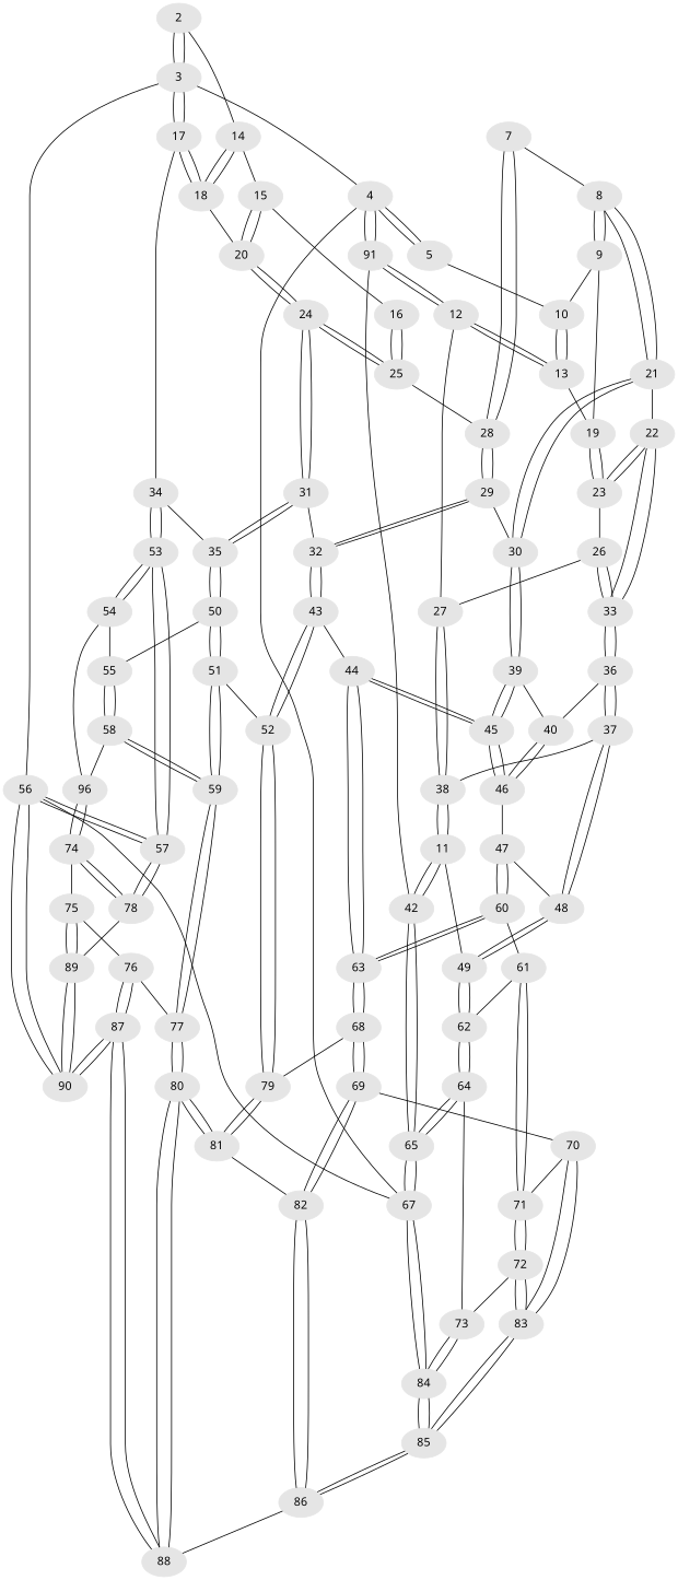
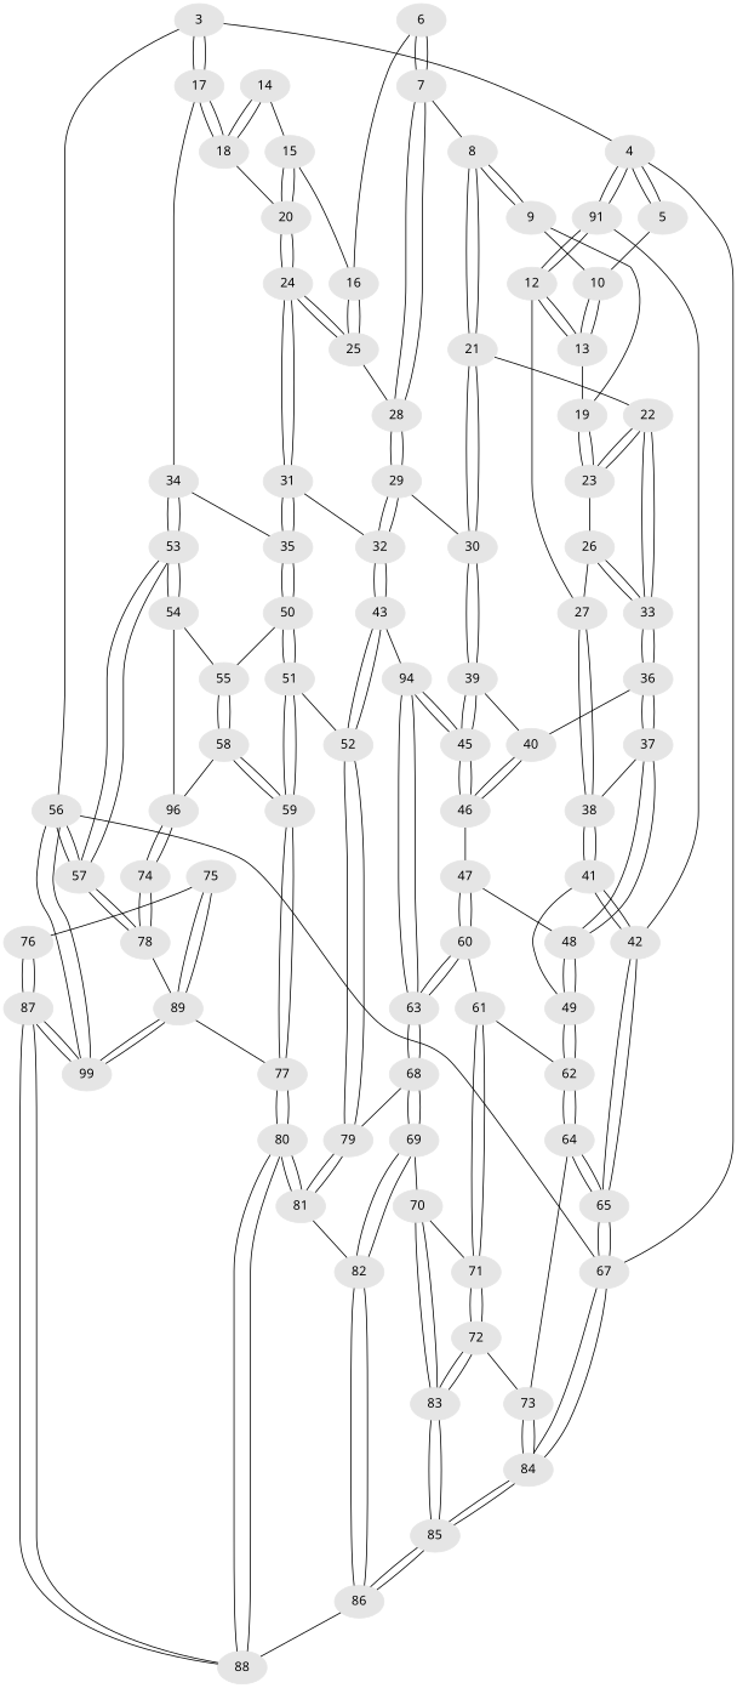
  graph {
    fontname="Noto Sans"
    node [color=gray90 fontname="Noto Sans" style=filled]
    edge [fontname="Noto Sans"]
-   2
    3
    14
+   6
    7
    16
    4
    17
    56
    15
    18
    5
    n13 [label=91]
    67
    34
    57
-   90
+   90 [label=99]
    10
    12
    42
    84
    13
    8
    28
    25
    9
    21
    29
    19
    22
    30
    23
    27
    65
    38
    20
    24
    35
    53
    26
    31
    33
    39
    36
    32
-   41 [label=11]
+   41
    43
    40
    45
    50
-   44
+   44 [label=94]
    52
    37
    54
    51
    55
    48
    46
    49
    47
    62
    63
    79
    68
    60
    61
    64
    59
    58
    77
    81
    n72 [label=96]
    78
    74
    89
    80
    71
    72
    73
    69
    75
    85
    70
    82
    83
    86
    76
    87
    88
-   2 -- 3
-   2 -- 3
-   2 -- 14
    3 -- 4
    3 -- 17
    3 -- 17
    3 -- 56
    14 -- 15
    14 -- 18
    14 -- 18
+   6 -- 7
+   6 -- 7
+   6 -- 16
    7 -- 8
    7 -- 28
    7 -- 28
    16 -- 25
    16 -- 25
    4 -- 5
    4 -- 5
    4 -- n13
    4 -- n13
    4 -- 67
    17 -- 18
    17 -- 18
    17 -- 34
    56 -- 67
    56 -- 57
    56 -- 57
    56 -- 90
    56 -- 90
    15 -- 16
    15 -- 20
    15 -- 20
    18 -- 20
    5 -- 10
    n13 -- 12
    n13 -- 12
    n13 -- 42
    67 -- 84
    67 -- 84
    34 -- 35
    34 -- 53
    34 -- 53
    57 -- 78
    57 -- 78
    10 -- 13
    10 -- 13
    12 -- 13
    12 -- 13
    12 -- 27
    42 -- 65
    42 -- 65
    84 -- 85
    84 -- 85
    13 -- 19
    8 -- 9
    8 -- 9
    8 -- 21
    8 -- 21
    28 -- 29
    28 -- 29
    25 -- 28
    9 -- 10
    9 -- 19
    21 -- 22
    21 -- 30
    21 -- 30
    29 -- 30
    29 -- 32
    29 -- 32
    19 -- 23
    19 -- 23
    22 -- 23
    22 -- 23
    22 -- 33
    22 -- 33
    30 -- 39
    30 -- 39
    23 -- 26
    27 -- 38
    27 -- 38
    65 -- 67
    65 -- 67
    38 -- 41
    38 -- 41
    20 -- 24
    20 -- 24
    24 -- 25
    24 -- 25
    24 -- 31
    24 -- 31
    35 -- 50
    35 -- 50
    53 -- 57
    53 -- 57
    53 -- 54
    53 -- 54
    26 -- 27
    26 -- 33
    26 -- 33
    31 -- 35
    31 -- 35
    31 -- 32
    33 -- 36
    33 -- 36
    39 -- 40
    39 -- 45
    39 -- 45
    36 -- 40
    36 -- 37
    36 -- 37
    32 -- 43
    32 -- 43
    41 -- 42
    41 -- 42
    41 -- 49
    43 -- 44
    43 -- 52
    43 -- 52
    40 -- 46
    40 -- 46
    45 -- 46
    45 -- 46
    50 -- 51
    50 -- 51
    50 -- 55
    44 -- 45
    44 -- 45
    44 -- 63
    44 -- 63
    52 -- 79
    52 -- 79
    37 -- 38
    37 -- 48
    37 -- 48
    54 -- 55
    54 -- n72
    51 -- 52
    51 -- 59
    51 -- 59
    55 -- 58
    55 -- 58
    48 -- 49
    48 -- 49
    46 -- 47
    49 -- 62
    49 -- 62
    47 -- 48
    47 -- 60
    47 -- 60
    62 -- 64
    62 -- 64
    63 -- 68
    63 -- 68
    79 -- 81
    79 -- 81
    68 -- 79
    68 -- 69
    68 -- 69
    60 -- 63
    60 -- 63
    60 -- 61
    61 -- 62
    61 -- 71
    61 -- 71
    64 -- 65
    64 -- 65
    64 -- 73
    59 -- 77
    59 -- 77
    58 -- 59
    58 -- 59
    58 -- n72
    77 -- 80
    77 -- 80
    81 -- 82
    n72 -- 74
    n72 -- 74
    78 -- 89
    74 -- 78
    74 -- 78
-   74 -- 75
    89 -- 90
    89 -- 90
    80 -- 81
    80 -- 81
    80 -- 88
    80 -- 88
    71 -- 72
    71 -- 72
    72 -- 73
    72 -- 83
    72 -- 83
    73 -- 84
    73 -- 84
    69 -- 70
    69 -- 82
    69 -- 82
    75 -- 89
    75 -- 89
    75 -- 76
    85 -- 86
    85 -- 86
    70 -- 71
    70 -- 83
    70 -- 83
    82 -- 86
    82 -- 86
    83 -- 85
    83 -- 85
    86 -- 88
-   76 -- 77
+   89 -- 77
    76 -- 87
    76 -- 87
    87 -- 90
    87 -- 90
    87 -- 88
    87 -- 88
  }
